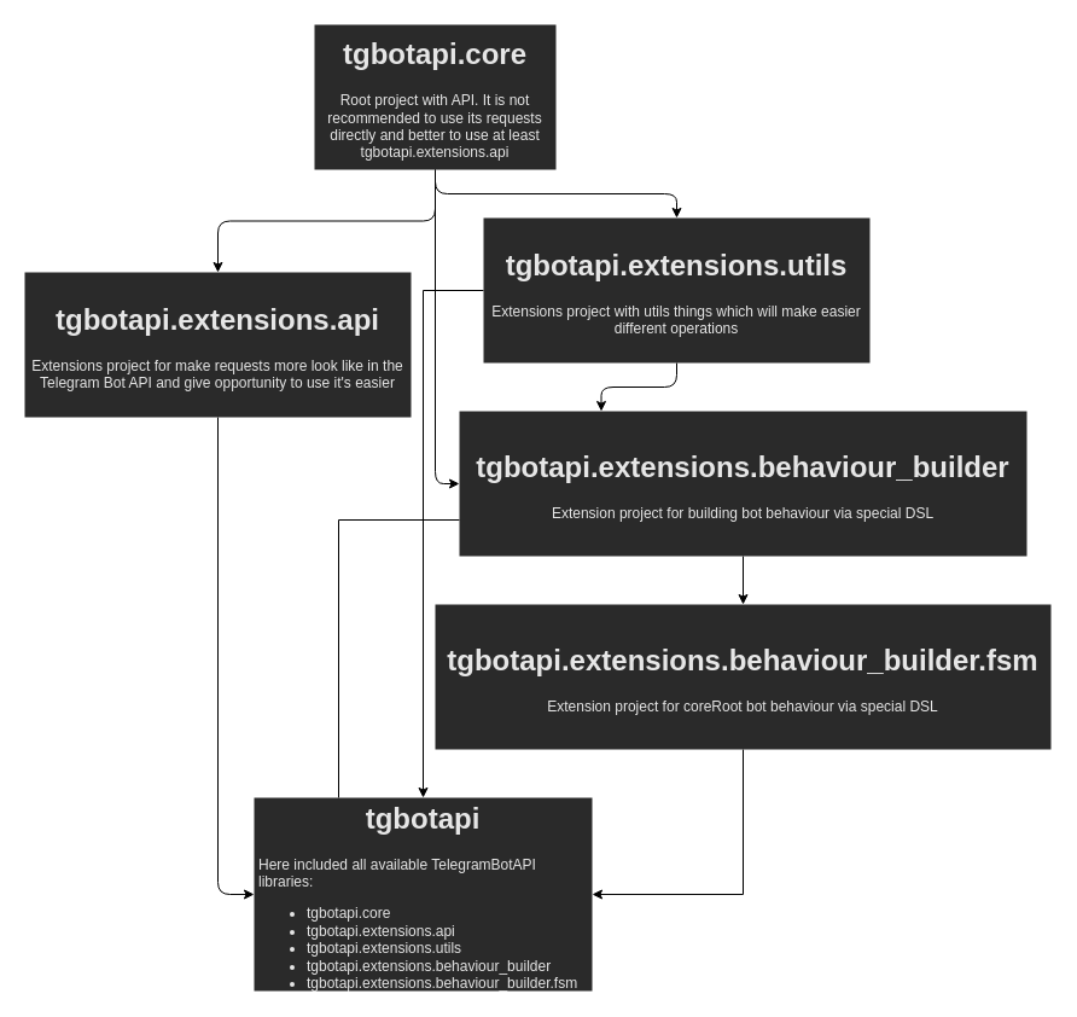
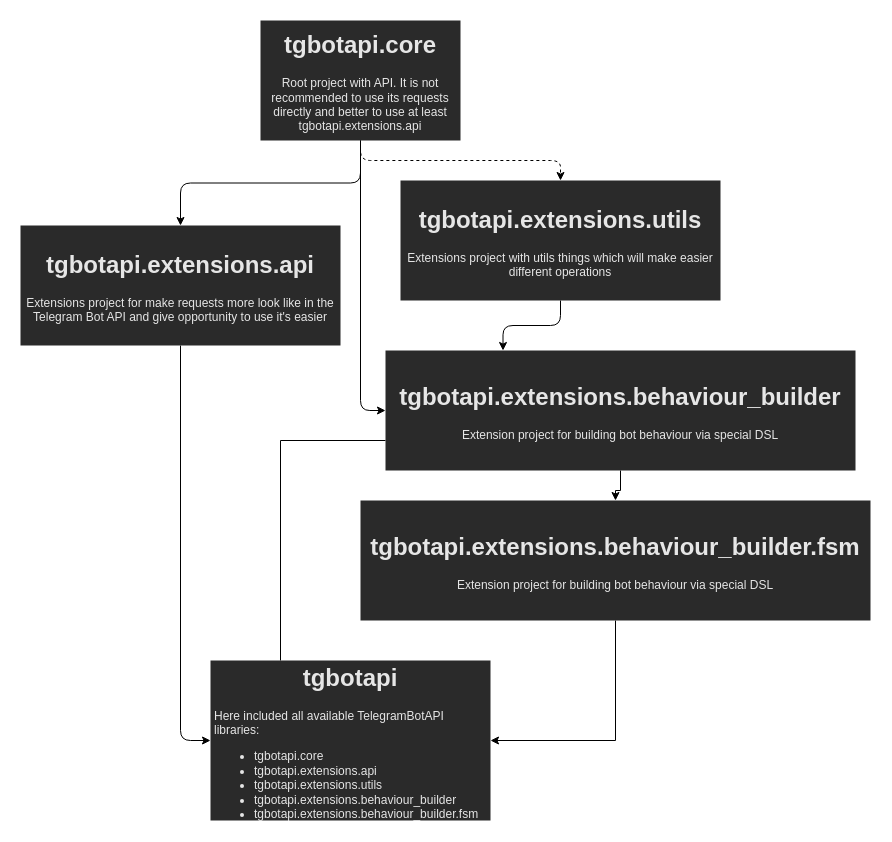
  <mxCell id="0" />
  <mxCell id="1" parent="0" />
  <mxCell id="2" style="edgeStyle=orthogonalEdgeStyle;orthogonalLoop=1;jettySize=auto;html=1;entryX=0;entryY=0.5;entryDx=0;entryDy=0;" parent="1" source="3" target="14" edge="1"><mxGeometry relative="1" as="geometry" /></mxCell>
  <mxCell id="3" value="&lt;h1&gt;&lt;span style=&quot;text-align: left&quot;&gt;&lt;span style=&quot;line-height: 28.8px&quot;&gt;&lt;b style=&quot;font-size: 24px&quot;&gt;tgbotapi.extensions.api&lt;/b&gt;&lt;/span&gt;&lt;/span&gt;&lt;/h1&gt;&lt;p&gt;&lt;span style=&quot;text-align: left&quot;&gt;Extensions project for make requests more look like in the Telegram Bot API and give opportunity to use it's easier&lt;/span&gt;&lt;/p&gt;" style="text;html=1;align=center;verticalAlign=middle;shadow=0;glass=0;spacing=5;whiteSpace=wrap;fillColor=#2a2a2a;fontColor=#E6E6E6;" parent="1" vertex="1"><mxGeometry x="20" y="225" width="320" height="120" as="geometry" /></mxCell>
  <mxCell id="4" style="edgeStyle=orthogonalEdgeStyle;orthogonalLoop=1;jettySize=auto;html=1;entryX=0.5;entryY=0;entryDx=0;entryDy=0;" parent="1" source="7" target="3" edge="1"><mxGeometry relative="1" as="geometry" /></mxCell>
- <mxCell id="5" style="edgeStyle=orthogonalEdgeStyle;orthogonalLoop=1;jettySize=auto;html=1;entryX=0.5;entryY=0;entryDx=0;entryDy=0;" parent="1" source="7" target="10" edge="1"><mxGeometry relative="1" as="geometry" /></mxCell>
+ <mxCell id="5" style="edgeStyle=orthogonalEdgeStyle;orthogonalLoop=1;jettySize=auto;html=1;entryX=0.5;entryY=0;entryDx=0;entryDy=0;dashed=1;" parent="1" source="7" target="10" edge="1"><mxGeometry relative="1" as="geometry" /></mxCell>
  <mxCell id="6" style="edgeStyle=orthogonalEdgeStyle;orthogonalLoop=1;jettySize=auto;html=1;entryX=0;entryY=0.5;entryDx=0;entryDy=0;" parent="1" source="7" target="13" edge="1"><mxGeometry relative="1" as="geometry" /></mxCell>
  <mxCell id="7" value="&lt;p style=&quot;line-height: 140%&quot;&gt;&lt;/p&gt;&lt;h1&gt;&lt;span style=&quot;font-size: 24px&quot;&gt;&lt;b&gt;tgbotapi.core&lt;/b&gt;&lt;/span&gt;&lt;/h1&gt;&lt;p&gt;&lt;span style=&quot;font-size: 12px ; font-weight: normal&quot;&gt;Root project with API. It is not recommended to use its requests directly and better to use at least tgbotapi.extensions.api&lt;/span&gt;&lt;/p&gt;&lt;p&gt;&lt;/p&gt;" style="text;html=1;align=center;verticalAlign=middle;shadow=0;glass=0;spacing=5;whiteSpace=wrap;fillColor=#2a2a2a;fontColor=#E6E6E6;" parent="1" vertex="1"><mxGeometry x="260" y="20" width="200" height="120" as="geometry" /></mxCell>
  <mxCell id="8" style="edgeStyle=orthogonalEdgeStyle;orthogonalLoop=1;jettySize=auto;html=1;entryX=0.25;entryY=0;entryDx=0;entryDy=0;" parent="1" source="10" target="13" edge="1"><mxGeometry relative="1" as="geometry" /></mxCell>
- <mxCell id="9" style="edgeStyle=orthogonalEdgeStyle;rounded=0;orthogonalLoop=1;jettySize=auto;html=1;exitX=0;exitY=0.5;exitDx=0;exitDy=0;entryX=0.5;entryY=0;entryDx=0;entryDy=0;" edge="1" parent="1" source="10" target="14"><mxGeometry relative="1" as="geometry"><Array as="points"><mxPoint x="350" y="240" /></Array></mxGeometry></mxCell>
  <mxCell id="10" value="&lt;h1&gt;&lt;span style=&quot;text-align: left&quot;&gt;&lt;span style=&quot;line-height: 28.8px&quot;&gt;&lt;b style=&quot;font-size: 24px&quot;&gt;tgbotapi.extensions.utils&lt;/b&gt;&lt;/span&gt;&lt;/span&gt;&lt;/h1&gt;&lt;p&gt;Extensions project with utils things which will make easier different operations&lt;br&gt;&lt;/p&gt;" style="text;html=1;align=center;verticalAlign=middle;shadow=0;glass=0;spacing=5;whiteSpace=wrap;fillColor=#2a2a2a;fontColor=#E6E6E6;" parent="1" vertex="1"><mxGeometry x="400" y="180" width="320" height="120" as="geometry" /></mxCell>
  <mxCell id="11" style="edgeStyle=orthogonalEdgeStyle;rounded=0;orthogonalLoop=1;jettySize=auto;html=1;exitX=0.5;exitY=1;exitDx=0;exitDy=0;" edge="1" parent="1" source="13" target="16"><mxGeometry relative="1" as="geometry" /></mxCell>
  <mxCell id="12" style="edgeStyle=orthogonalEdgeStyle;rounded=0;orthogonalLoop=1;jettySize=auto;html=1;exitX=0;exitY=0.75;exitDx=0;exitDy=0;entryX=0.25;entryY=0;entryDx=0;entryDy=0;endArrow=none;" edge="1" parent="1" source="13" target="14"><mxGeometry relative="1" as="geometry" /></mxCell>
- <mxCell id="13" value="&lt;h1 style=&quot;text-align: left&quot;&gt;&lt;span style=&quot;font-size: 24px&quot;&gt;&lt;b&gt;tgbotapi.extensions.behaviour_builder&lt;/b&gt;&lt;/span&gt;&lt;/h1&gt;&lt;p&gt;&lt;span style=&quot;font-size: 12px ; font-weight: 400&quot;&gt;Extension project for building bot behaviour via special DSL&lt;/span&gt;&lt;/p&gt;" style="text;html=1;align=center;verticalAlign=middle;shadow=0;glass=0;spacing=5;whiteSpace=wrap;fillColor=#2a2a2a;fontColor=#E6E6E6;" parent="1" vertex="1"><mxGeometry x="380" y="340" width="470" height="120" as="geometry" /></mxCell>
+ <mxCell id="13" value="&lt;h1 style=&quot;text-align: left&quot;&gt;&lt;span style=&quot;font-size: 24px&quot;&gt;&lt;b&gt;tgbotapi.extensions.behaviour_builder&lt;/b&gt;&lt;/span&gt;&lt;/h1&gt;&lt;p&gt;&lt;span style=&quot;font-size: 12px ; font-weight: 400&quot;&gt;Extension project for building bot behaviour via special DSL&lt;/span&gt;&lt;/p&gt;" style="text;html=1;align=center;verticalAlign=middle;shadow=0;glass=0;spacing=5;whiteSpace=wrap;fillColor=#2a2a2a;fontColor=#E6E6E6;" parent="1" vertex="1"><mxGeometry x="385" y="350" width="470" height="120" as="geometry" /></mxCell>
  <mxCell id="14" value="&lt;p style=&quot;line-height: 140%&quot;&gt;&lt;/p&gt;&lt;h1&gt;&lt;span style=&quot;font-size: 24px&quot;&gt;&lt;b&gt;tgbotapi&lt;/b&gt;&lt;/span&gt;&lt;/h1&gt;&lt;p style=&quot;text-align: left&quot;&gt;Here included all available TelegramBotAPI libraries:&lt;/p&gt;&lt;p&gt;&lt;/p&gt;&lt;ul&gt;&lt;li style=&quot;text-align: left&quot;&gt;tgbotapi.core&lt;/li&gt;&lt;li style=&quot;text-align: left&quot;&gt;tgbotapi.extensions.api&lt;/li&gt;&lt;li style=&quot;text-align: left&quot;&gt;tgbotapi.extensions.utils&lt;/li&gt;&lt;li style=&quot;text-align: left&quot;&gt;tgbotapi.extensions.behaviour_builder&lt;/li&gt;&lt;li style=&quot;text-align: left&quot;&gt;tgbotapi.extensions.behaviour_builder.fsm&lt;/li&gt;&lt;/ul&gt;&lt;p&gt;&lt;/p&gt;&lt;p&gt;&lt;/p&gt;" style="text;html=1;align=center;verticalAlign=middle;shadow=0;glass=0;spacing=5;whiteSpace=wrap;fillColor=#2a2a2a;fontColor=#E6E6E6;" parent="1" vertex="1"><mxGeometry x="210" y="660" width="280" height="160" as="geometry" /></mxCell>
  <mxCell id="15" style="edgeStyle=orthogonalEdgeStyle;rounded=0;orthogonalLoop=1;jettySize=auto;html=1;exitX=0.5;exitY=1;exitDx=0;exitDy=0;entryX=1;entryY=0.5;entryDx=0;entryDy=0;" edge="1" parent="1" source="16" target="14"><mxGeometry relative="1" as="geometry" /></mxCell>
- <mxCell id="16" value="&lt;h1 style=&quot;text-align: left&quot;&gt;&lt;span style=&quot;font-size: 24px&quot;&gt;&lt;b&gt;tgbotapi.extensions.behaviour_builder.fsm&lt;/b&gt;&lt;/span&gt;&lt;/h1&gt;&lt;p&gt;&lt;span style=&quot;font-size: 12px ; font-weight: 400&quot;&gt;Extension project for coreRoot bot behaviour via special DSL&lt;/span&gt;&lt;/p&gt;" style="text;html=1;align=center;verticalAlign=middle;shadow=0;glass=0;spacing=5;whiteSpace=wrap;fillColor=#2a2a2a;fontColor=#E6E6E6;" vertex="1" parent="1"><mxGeometry x="360" y="500" width="510" height="120" as="geometry" /></mxCell>
+ <mxCell id="16" value="&lt;h1 style=&quot;text-align: left&quot;&gt;&lt;span style=&quot;font-size: 24px&quot;&gt;&lt;b&gt;tgbotapi.extensions.behaviour_builder.fsm&lt;/b&gt;&lt;/span&gt;&lt;/h1&gt;&lt;p&gt;&lt;span style=&quot;font-size: 12px ; font-weight: 400&quot;&gt;Extension project for building bot behaviour via special DSL&lt;/span&gt;&lt;/p&gt;" style="text;html=1;align=center;verticalAlign=middle;shadow=0;glass=0;spacing=5;whiteSpace=wrap;fillColor=#2a2a2a;fontColor=#E6E6E6;" vertex="1" parent="1"><mxGeometry x="360" y="500" width="510" height="120" as="geometry" /></mxCell>
